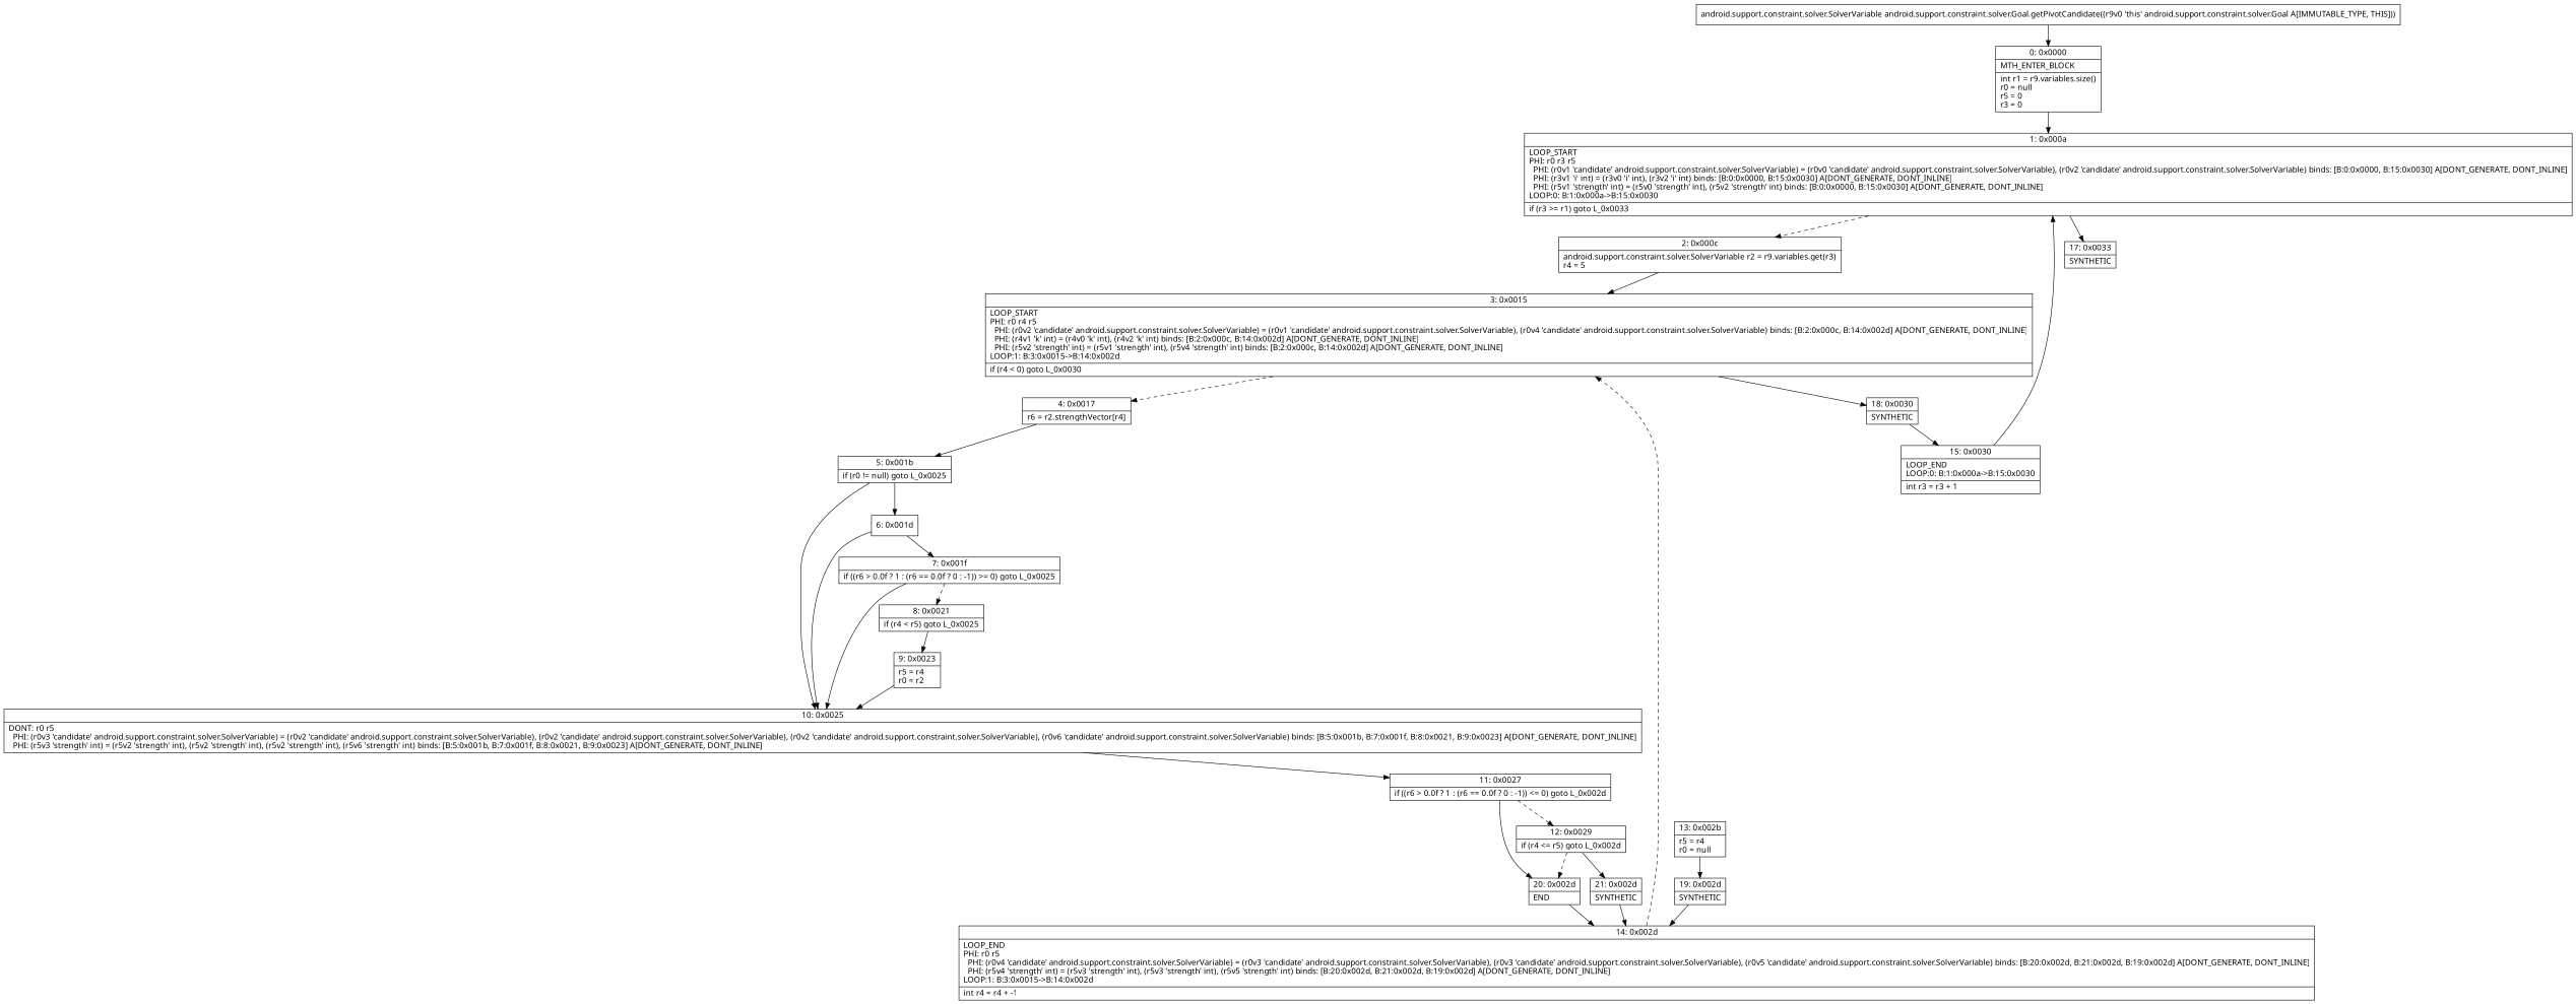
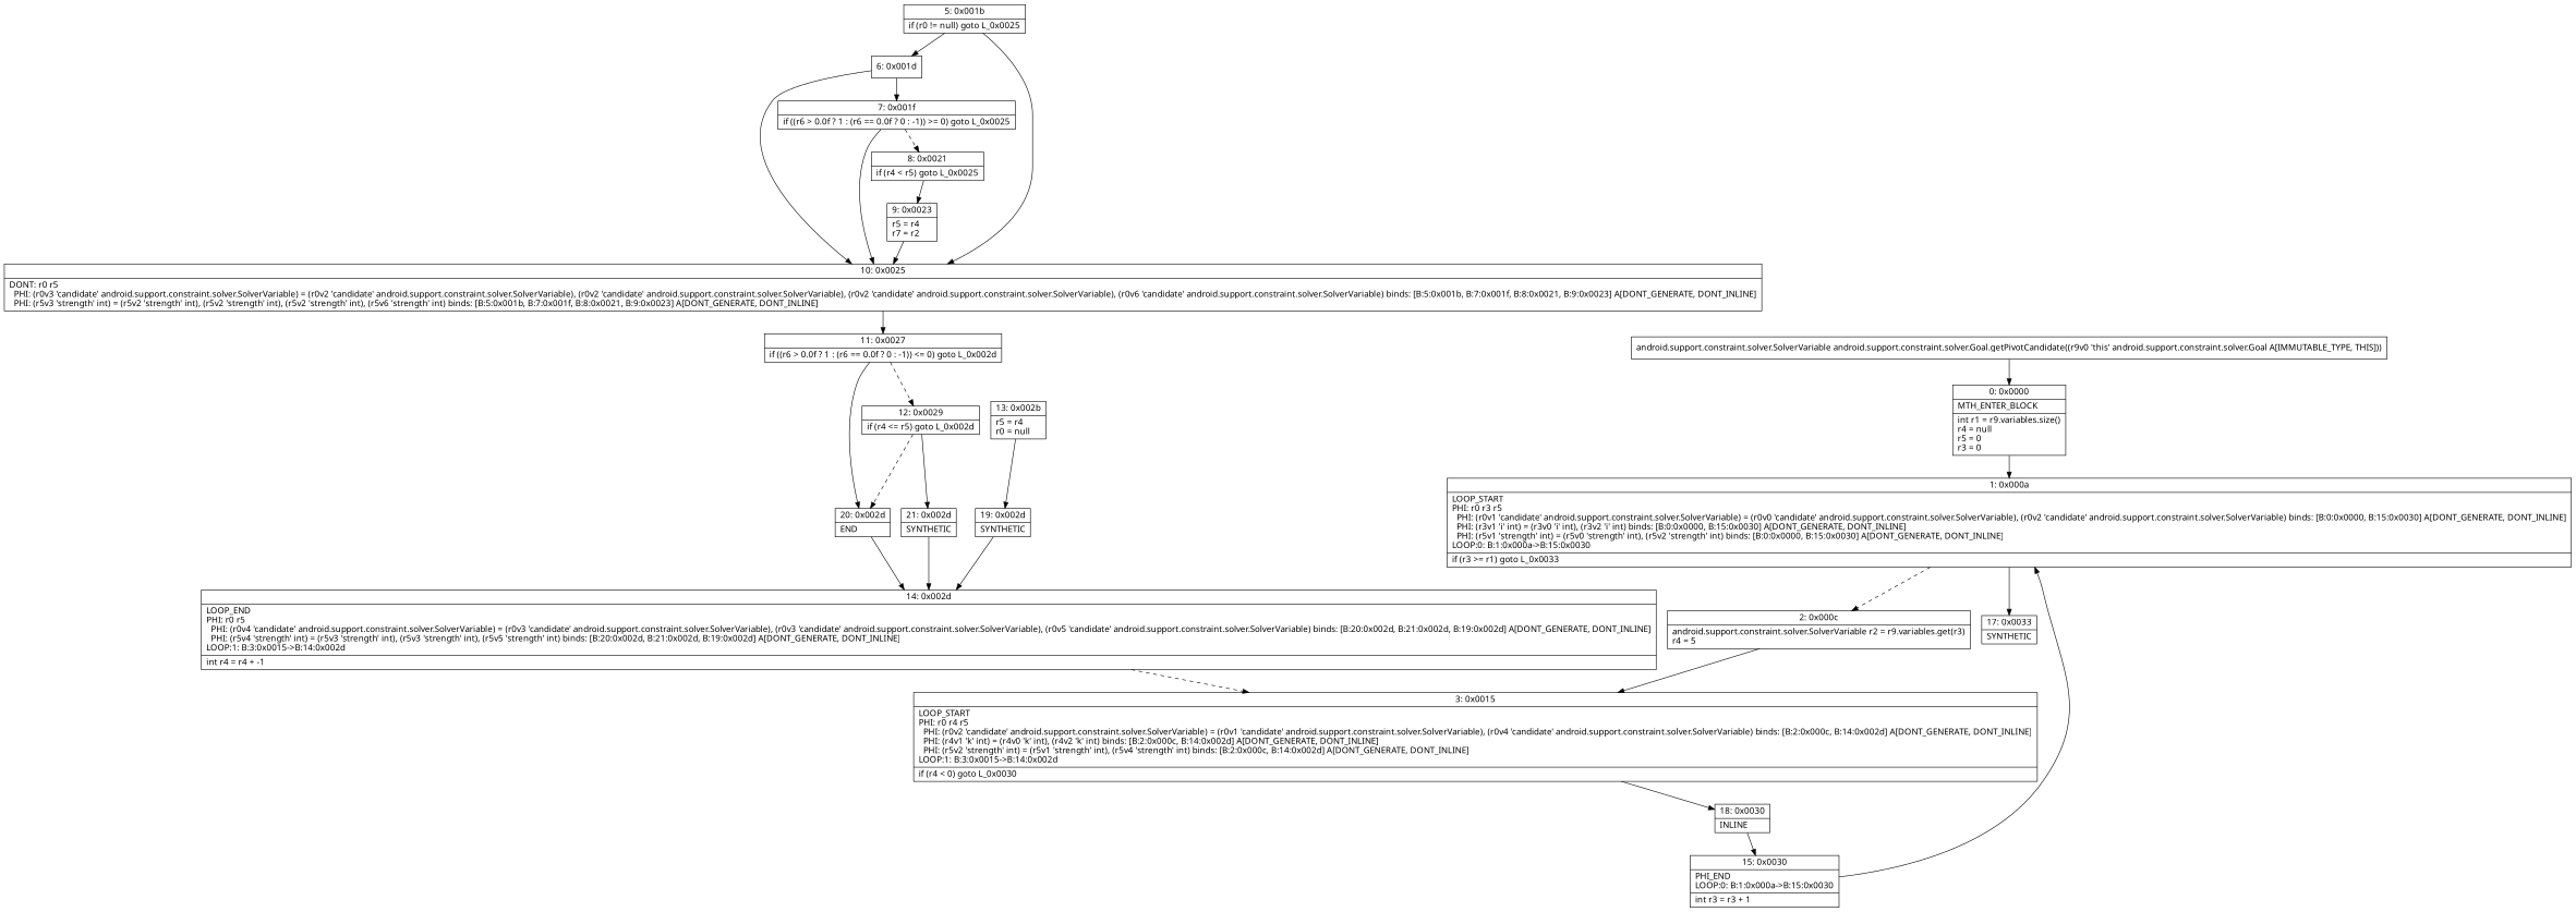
  digraph {
    fontname="Noto Sans"
    node [fontname="Noto Sans" shape=record]
    edge [fontname="Noto Sans"]
-   n1 [label="{0\:\ 0x0000|MTH_ENTER_BLOCK\l|int r1 = r9.variables.size()\lr0 = null\lr5 = 0\lr3 = 0\l}"]
+   n1 [label="{0\:\ 0x0000|MTH_ENTER_BLOCK\l|int r1 = r9.variables.size()\lr4 = null\lr5 = 0\lr3 = 0\l}"]
    n2 [label="{1\:\ 0x000a|LOOP_START\lPHI: r0 r3 r5 \l  PHI: (r0v1 'candidate' android.support.constraint.solver.SolverVariable) = (r0v0 'candidate' android.support.constraint.solver.SolverVariable), (r0v2 'candidate' android.support.constraint.solver.SolverVariable) binds: [B:0:0x0000, B:15:0x0030] A[DONT_GENERATE, DONT_INLINE]\l  PHI: (r3v1 'i' int) = (r3v0 'i' int), (r3v2 'i' int) binds: [B:0:0x0000, B:15:0x0030] A[DONT_GENERATE, DONT_INLINE]\l  PHI: (r5v1 'strength' int) = (r5v0 'strength' int), (r5v2 'strength' int) binds: [B:0:0x0000, B:15:0x0030] A[DONT_GENERATE, DONT_INLINE]\lLOOP:0: B:1:0x000a\-\>B:15:0x0030\l|if (r3 \>= r1) goto L_0x0033\l}"]
    n3 [label="{2\:\ 0x000c|android.support.constraint.solver.SolverVariable r2 = r9.variables.get(r3)\lr4 = 5\l}"]
    n4 [label="{17\:\ 0x0033|SYNTHETIC\l}"]
    n5 [label="{3\:\ 0x0015|LOOP_START\lPHI: r0 r4 r5 \l  PHI: (r0v2 'candidate' android.support.constraint.solver.SolverVariable) = (r0v1 'candidate' android.support.constraint.solver.SolverVariable), (r0v4 'candidate' android.support.constraint.solver.SolverVariable) binds: [B:2:0x000c, B:14:0x002d] A[DONT_GENERATE, DONT_INLINE]\l  PHI: (r4v1 'k' int) = (r4v0 'k' int), (r4v2 'k' int) binds: [B:2:0x000c, B:14:0x002d] A[DONT_GENERATE, DONT_INLINE]\l  PHI: (r5v2 'strength' int) = (r5v1 'strength' int), (r5v4 'strength' int) binds: [B:2:0x000c, B:14:0x002d] A[DONT_GENERATE, DONT_INLINE]\lLOOP:1: B:3:0x0015\-\>B:14:0x002d\l|if (r4 \< 0) goto L_0x0030\l}"]
-   n6 [label="{4\:\ 0x0017|r6 = r2.strengthVector[r4]\l}"]
-   n7 [label="{18\:\ 0x0030|SYNTHETIC\l}"]
+   n7 [label="{18\:\ 0x0030|INLINE\l}"]
    n8 [label="{5\:\ 0x001b|if (r0 != null) goto L_0x0025\l}"]
-   n9 [label="{15\:\ 0x0030|LOOP_END\lLOOP:0: B:1:0x000a\-\>B:15:0x0030\l|int r3 = r3 + 1\l}"]
+   n9 [label="{15\:\ 0x0030|PHI_END\lLOOP:0: B:1:0x000a\-\>B:15:0x0030\l|int r3 = r3 + 1\l}"]
    n10 [label="{6\:\ 0x001d}"]
    n11 [label="{10\:\ 0x0025|DONT: r0 r5 \l  PHI: (r0v3 'candidate' android.support.constraint.solver.SolverVariable) = (r0v2 'candidate' android.support.constraint.solver.SolverVariable), (r0v2 'candidate' android.support.constraint.solver.SolverVariable), (r0v2 'candidate' android.support.constraint.solver.SolverVariable), (r0v6 'candidate' android.support.constraint.solver.SolverVariable) binds: [B:5:0x001b, B:7:0x001f, B:8:0x0021, B:9:0x0023] A[DONT_GENERATE, DONT_INLINE]\l  PHI: (r5v3 'strength' int) = (r5v2 'strength' int), (r5v2 'strength' int), (r5v2 'strength' int), (r5v6 'strength' int) binds: [B:5:0x001b, B:7:0x001f, B:8:0x0021, B:9:0x0023] A[DONT_GENERATE, DONT_INLINE]\l}"]
    n12 [label="{7\:\ 0x001f|if ((r6 \> 0.0f ? 1 : (r6 == 0.0f ? 0 : \-1)) \>= 0) goto L_0x0025\l}"]
    n13 [label="{11\:\ 0x0027|if ((r6 \> 0.0f ? 1 : (r6 == 0.0f ? 0 : \-1)) \<= 0) goto L_0x002d\l}"]
    n14 [label="{8\:\ 0x0021|if (r4 \< r5) goto L_0x0025\l}"]
-   n15 [label="{9\:\ 0x0023|r5 = r4\lr0 = r2\l}"]
+   n15 [label="{9\:\ 0x0023|r5 = r4\lr7 = r2\l}"]
    n16 [label="{12\:\ 0x0029|if (r4 \<= r5) goto L_0x002d\l}"]
    n17 [label="{20\:\ 0x002d|END\l}"]
    n18 [label="{21\:\ 0x002d|SYNTHETIC\l}"]
    n19 [label="{14\:\ 0x002d|LOOP_END\lPHI: r0 r5 \l  PHI: (r0v4 'candidate' android.support.constraint.solver.SolverVariable) = (r0v3 'candidate' android.support.constraint.solver.SolverVariable), (r0v3 'candidate' android.support.constraint.solver.SolverVariable), (r0v5 'candidate' android.support.constraint.solver.SolverVariable) binds: [B:20:0x002d, B:21:0x002d, B:19:0x002d] A[DONT_GENERATE, DONT_INLINE]\l  PHI: (r5v4 'strength' int) = (r5v3 'strength' int), (r5v3 'strength' int), (r5v5 'strength' int) binds: [B:20:0x002d, B:21:0x002d, B:19:0x002d] A[DONT_GENERATE, DONT_INLINE]\lLOOP:1: B:3:0x0015\-\>B:14:0x002d\l|int r4 = r4 + \-1\l}"]
    n20 [label="{13\:\ 0x002b|r5 = r4\lr0 = null\l}"]
    n21 [label="{19\:\ 0x002d|SYNTHETIC\l}"]
    n22 [label="{android.support.constraint.solver.SolverVariable android.support.constraint.solver.Goal.getPivotCandidate((r9v0 'this' android.support.constraint.solver.Goal A[IMMUTABLE_TYPE, THIS])) }"]
    n1 -> n2
    n2 -> n3 [style=dashed]
    n2 -> n4
    n3 -> n5
-   n5 -> n6 [style=dashed]
    n5 -> n7
-   n6 -> n8
    n7 -> n9
    n8 -> n10 [style=solid]
    n8 -> n11
    n9 -> n2
    n10 -> n11
    n10 -> n12
    n11 -> n13
    n12 -> n11
    n12 -> n14 [style=dashed]
    n13 -> n16 [style=dashed]
    n13 -> n17
    n14 -> n15 [style=solid]
    n15 -> n11
    n16 -> n17 [style=dashed]
    n16 -> n18
    n17 -> n19
    n18 -> n19
    n19 -> n5 [style=dashed]
    n20 -> n21
    n21 -> n19
    n22 -> n1
  }
